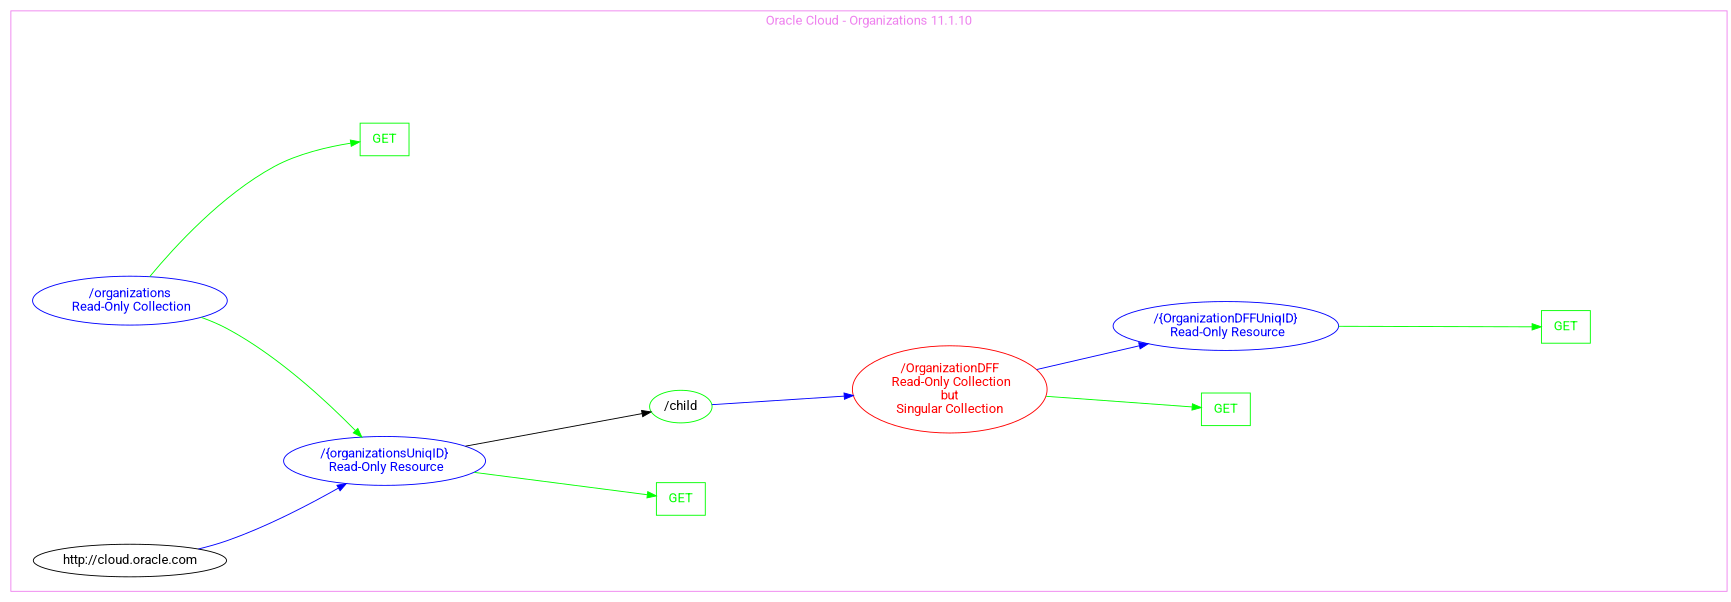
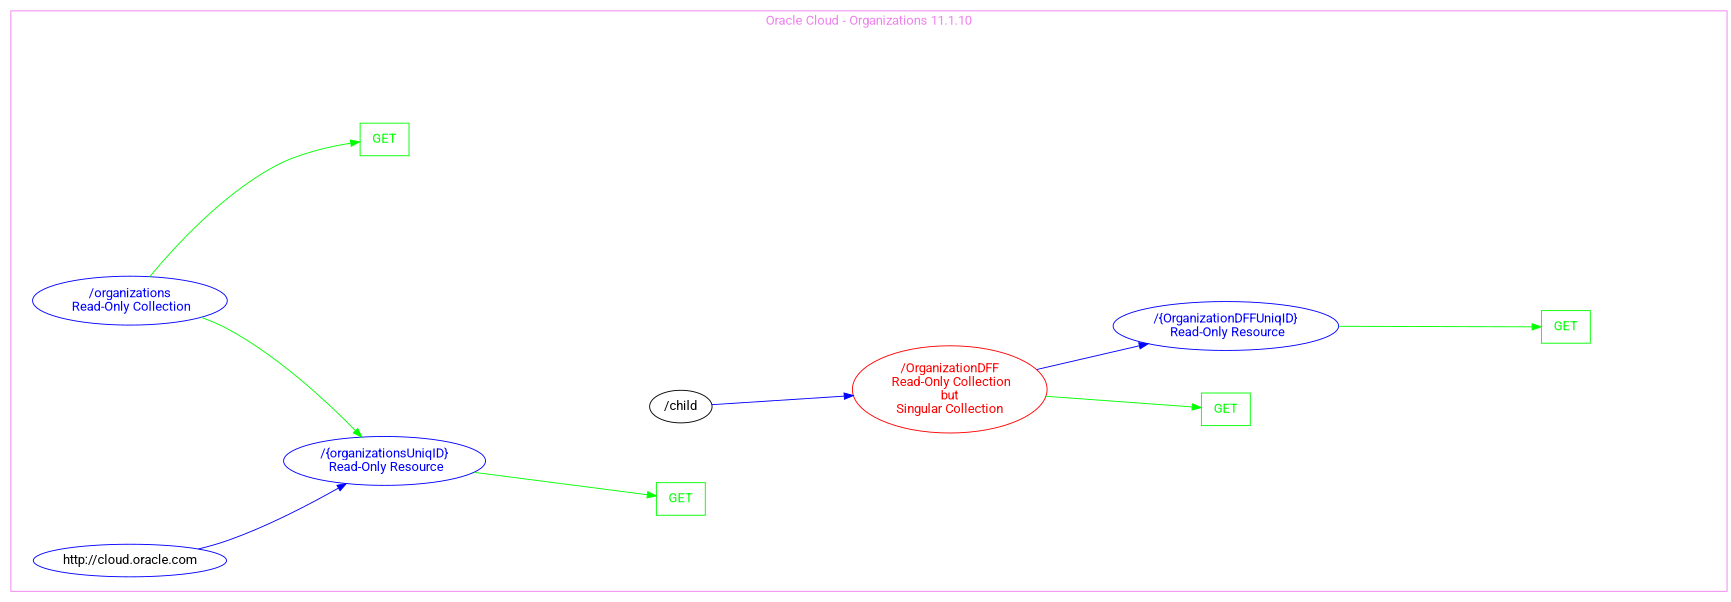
  digraph {
    fontname=Roboto
    rankdir=LR
    node [color=green fontcolor=green fontname=Roboto shape=ellipse]
    edge [color=green fontcolor=green fontname=Roboto]
    n1 [label=GET shape=box]
    n2 [label=GET shape=box]
    n3 [label=GET shape=box]
    n4 [label=GET shape=box]
    n5 [color=blue fontcolor=blue label="/{OrganizationDFFUniqID}\n Read-Only Resource"]
    n6 [color=red fontcolor=red label="/OrganizationDFF\n Read-Only Collection\nbut\nSingular Collection"]
-   n7 [fontcolor=black label="/child"]
+   n7 [color=black fontcolor=black label="/child"]
    n8 [color=blue fontcolor=blue label="/{organizationsUniqID}\n Read-Only Resource"]
    n9 [color=blue fontcolor=blue label="/organizations\n Read-Only Collection"]
-   n10 [color=black fontcolor=black label="http://cloud.oracle.com"]
+   n10 [color=blue fontcolor=black label="http://cloud.oracle.com"]
    subgraph cluster_1 {
      color=violet
      fontcolor=violet
      label="Oracle Cloud - Organizations 11.1.10"
      subgraph cluster_2 {
        color=white
        fontcolor=white
        label="Oracle Cloud - Organizations 11.1.10"
        n10
        subgraph cluster_3 {
          color=white
          fontcolor=white
          label="Oracle Cloud - Organizations 11.1.10"
          n9
          subgraph cluster_4 {
            color=white
            fontcolor=white
            label="Oracle Cloud - Organizations 11.1.10"
            n1
          }
          subgraph cluster_5 {
            color=white
            fontcolor=white
            label="Oracle Cloud - Organizations 11.1.10"
            n8
            subgraph cluster_6 {
              color=white
              fontcolor=white
              label="Oracle Cloud - Organizations 11.1.10"
              n2
            }
            subgraph cluster_7 {
              color=white
              fontcolor=white
              label="Oracle Cloud - Organizations 11.1.10"
              n7
              subgraph cluster_8 {
                color=white
                fontcolor=white
                label="Oracle Cloud - Organizations 11.1.10"
                n6
                subgraph cluster_9 {
                  color=white
                  fontcolor=white
                  label="Oracle Cloud - Organizations 11.1.10"
                  n3
                }
                subgraph cluster_10 {
                  color=white
                  fontcolor=white
                  label="Oracle Cloud - Organizations 11.1.10"
                  n5
                  subgraph cluster_11 {
                    color=white
                    fontcolor=white
                    label="Oracle Cloud - Organizations 11.1.10"
                    n4
                  }
                }
              }
            }
          }
        }
      }
    }
    n5 -> n4
    n6 -> n3
    n6 -> n5 [color=blue fontcolor=blue]
    n7 -> n6 [color=blue fontcolor=blue]
    n8 -> n2
-   n8 -> n7 [color=black fontcolor=black]
    n9 -> n1
    n9 -> n8 [fontcolor=blue]
    n10 -> n8 [color=blue fontcolor=blue]
  }
